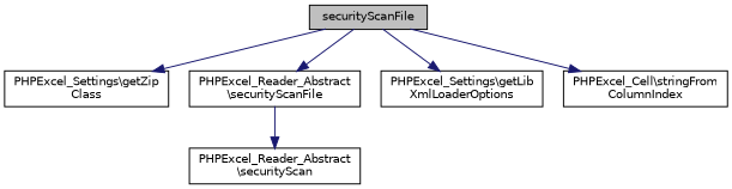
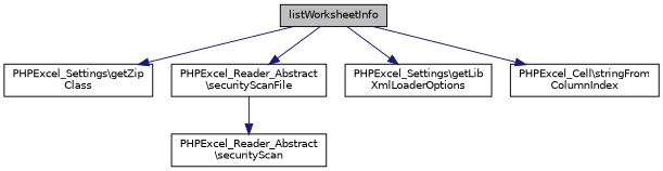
  digraph {
    rankdir=TB
    node [color=black fillcolor=white fontname=Helvetica fontsize=10 shape=record style=filled]
    edge [color=midnightblue fontname=Helvetica fontsize=10 labelfontname=Helvetica labelfontsize=10 style=solid]
-   n1 [fillcolor=grey75 fontcolor=black height=0.2 label=securityScanFile width=0.4]
+   n1 [fillcolor=grey75 fontcolor=black height=0.2 label=listWorksheetInfo width=0.4]
    n2 [height=0.2 label="PHPExcel_Settings\\getZip\lClass" width=0.4]
    n3 [height=0.2 label="PHPExcel_Reader_Abstract\l\\securityScanFile" width=0.4]
    n4 [height=0.2 label="PHPExcel_Settings\\getLib\lXmlLoaderOptions" width=0.4]
    n5 [height=0.2 label="PHPExcel_Cell\\stringFrom\lColumnIndex" width=0.4]
    n6 [height=0.2 label="PHPExcel_Reader_Abstract\l\\securityScan" width=0.4]
    n1 -> n2
    n1 -> n3
    n1 -> n4
    n1 -> n5
    n3 -> n6
  }
